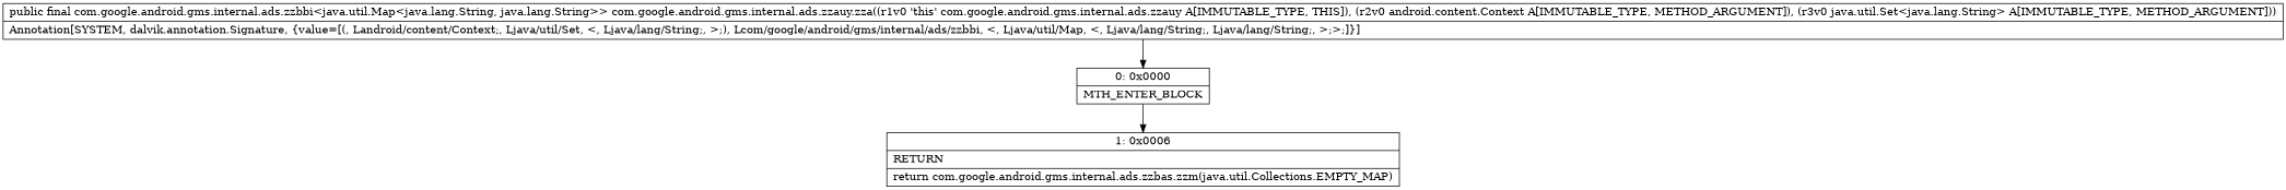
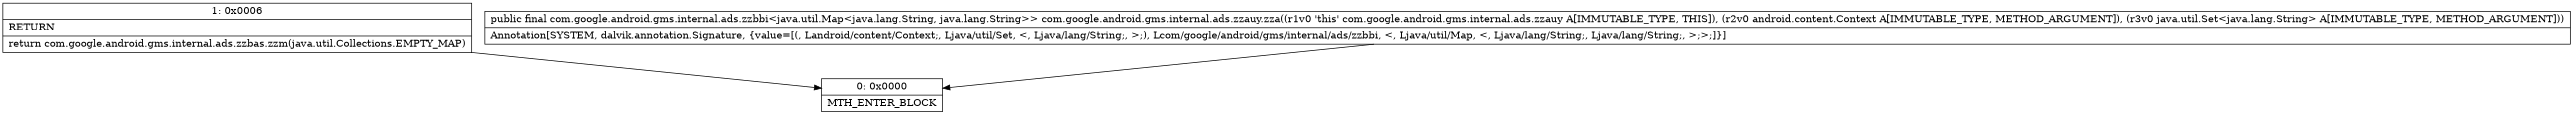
  digraph {
    node [shape=record]
    n1 [label="{0\:\ 0x0000|MTH_ENTER_BLOCK\l}"]
    n2 [label="{1\:\ 0x0006|RETURN\l|return com.google.android.gms.internal.ads.zzbas.zzm(java.util.Collections.EMPTY_MAP)\l}"]
    n3 [label="{public final com.google.android.gms.internal.ads.zzbbi\<java.util.Map\<java.lang.String, java.lang.String\>\> com.google.android.gms.internal.ads.zzauy.zza((r1v0 'this' com.google.android.gms.internal.ads.zzauy A[IMMUTABLE_TYPE, THIS]), (r2v0 android.content.Context A[IMMUTABLE_TYPE, METHOD_ARGUMENT]), (r3v0 java.util.Set\<java.lang.String\> A[IMMUTABLE_TYPE, METHOD_ARGUMENT]))  | Annotation[SYSTEM, dalvik.annotation.Signature, \{value=[(, Landroid\/content\/Context;, Ljava\/util\/Set, \<, Ljava\/lang\/String;, \>;), Lcom\/google\/android\/gms\/internal\/ads\/zzbbi, \<, Ljava\/util\/Map, \<, Ljava\/lang\/String;, Ljava\/lang\/String;, \>;\>;]\}]\l}"]
-   n1 -> n2
+   n2 -> n1
    n3 -> n1
  }
